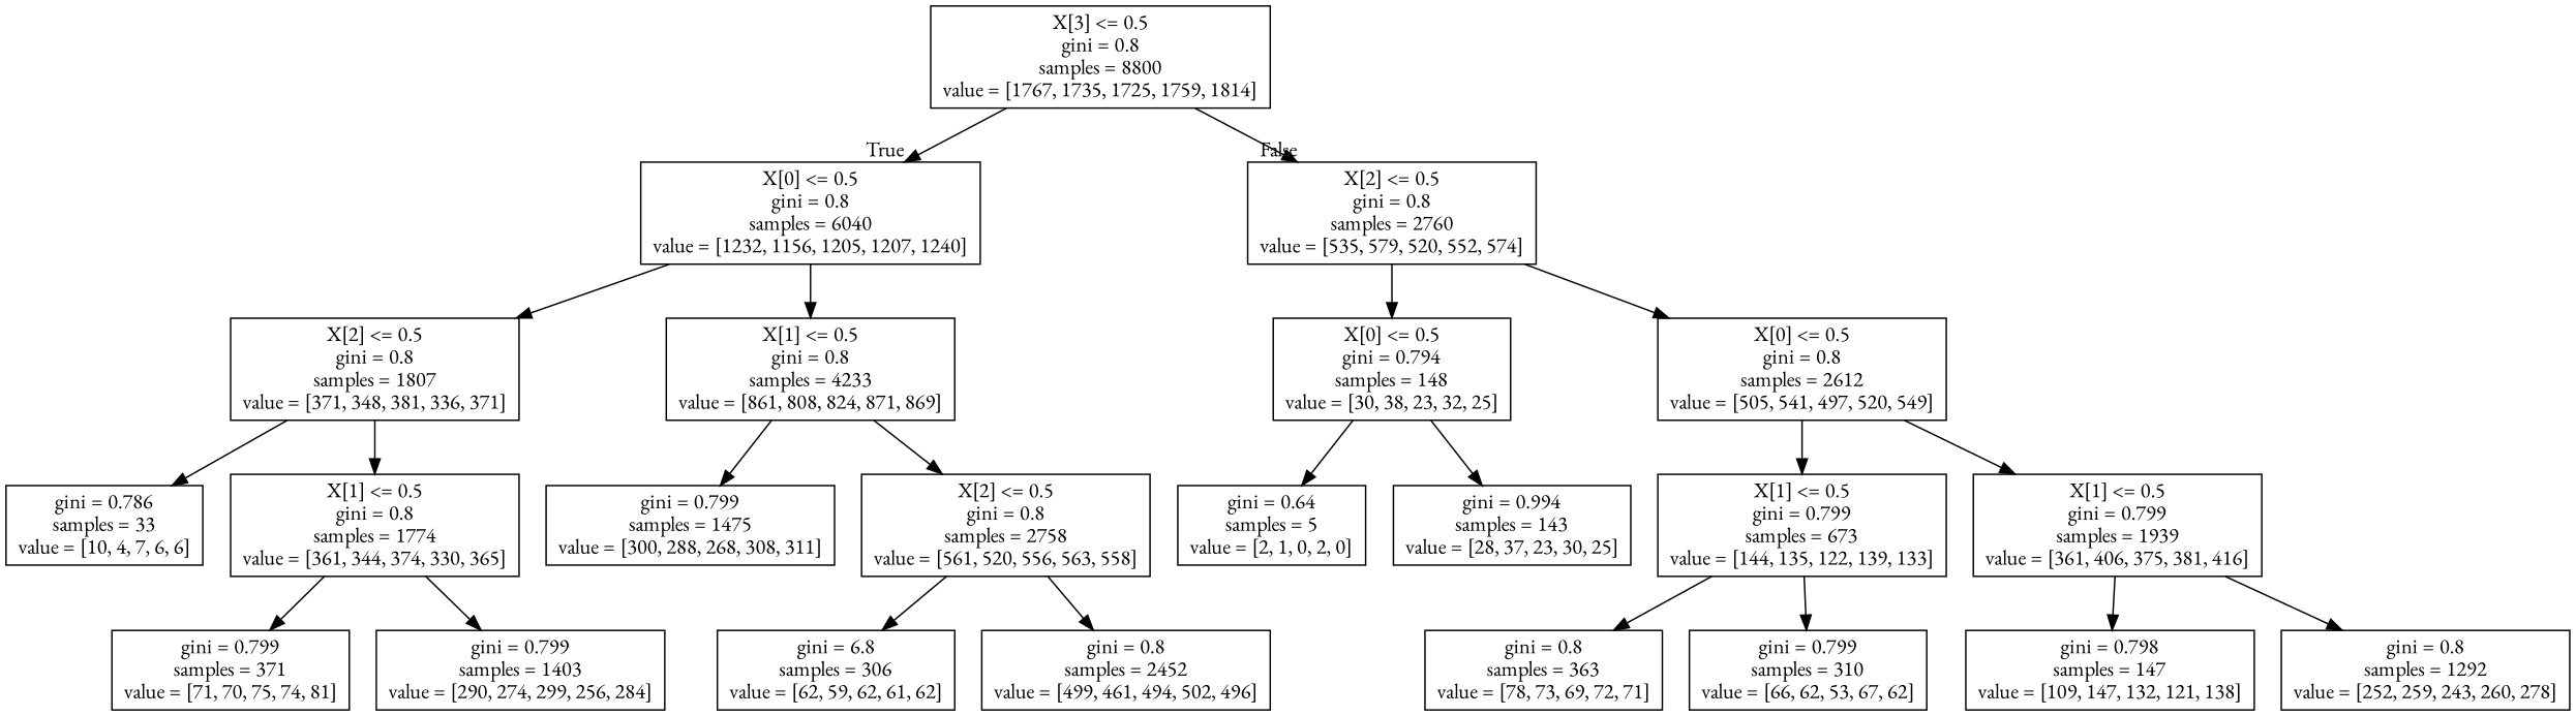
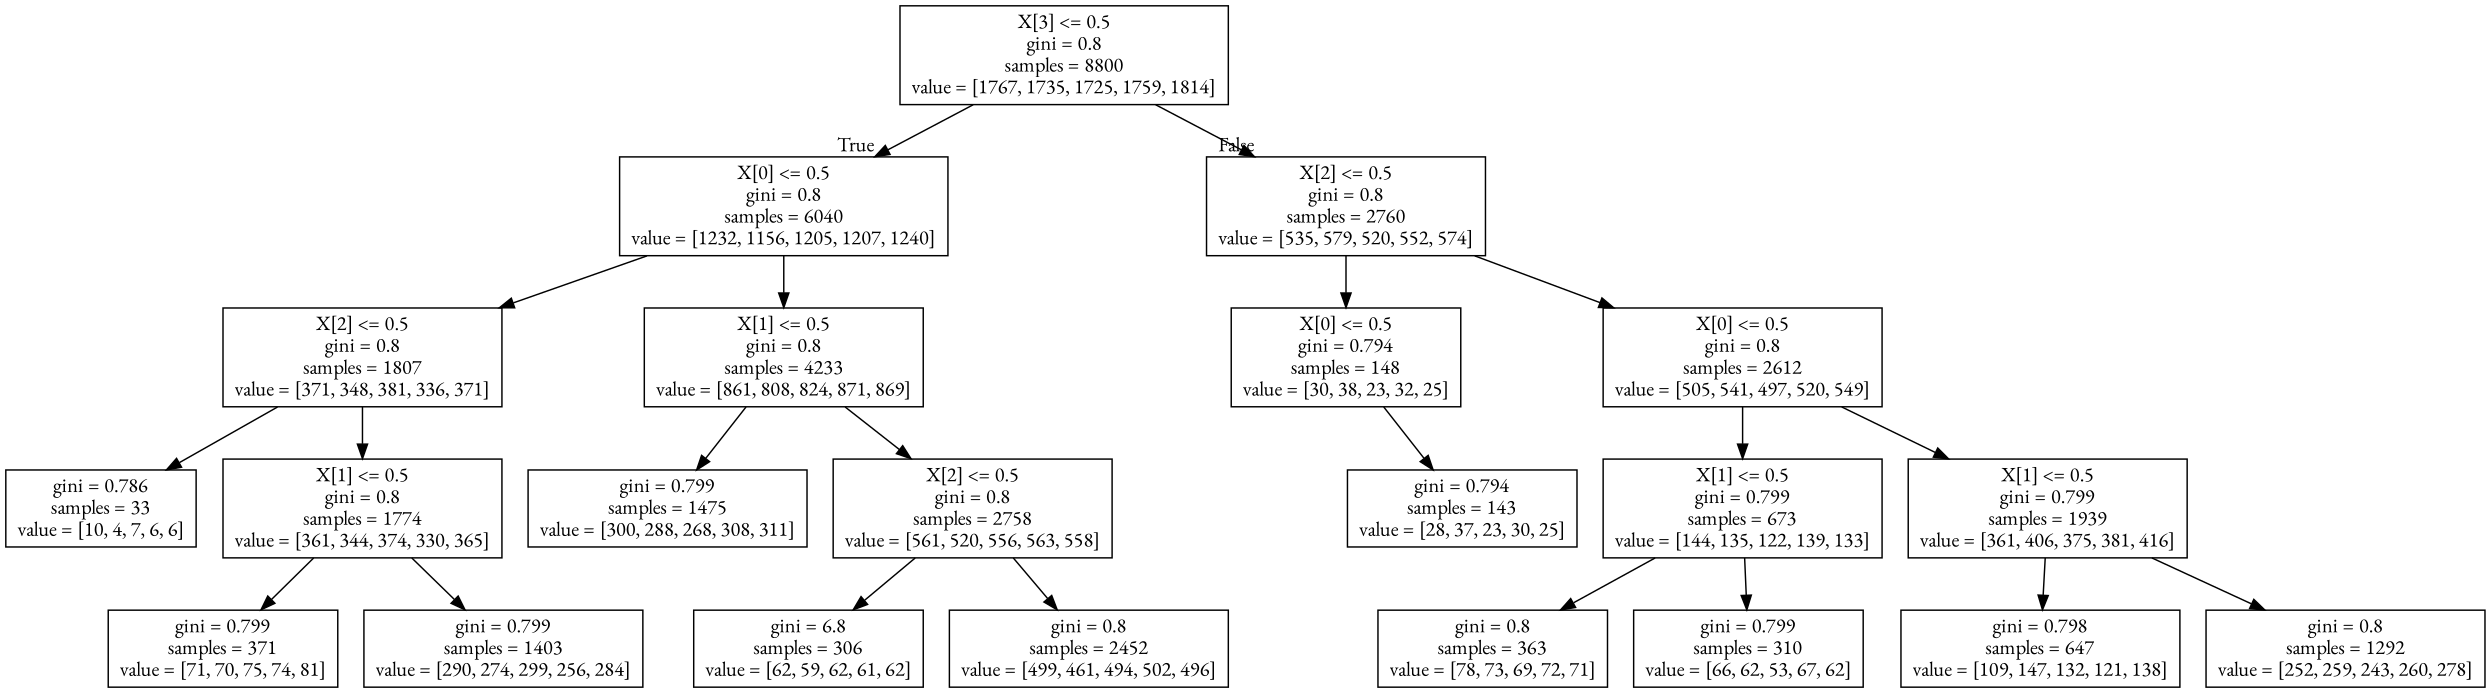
  digraph {
    fontname="EB Garamond"
    node [fontname="EB Garamond" shape=box]
    edge [fontname="EB Garamond"]
    n1 [label="X[3] <= 0.5\ngini = 0.8\nsamples = 8800\nvalue = [1767, 1735, 1725, 1759, 1814]"]
    n2 [label="X[0] <= 0.5\ngini = 0.8\nsamples = 6040\nvalue = [1232, 1156, 1205, 1207, 1240]"]
    n3 [label="X[2] <= 0.5\ngini = 0.8\nsamples = 2760\nvalue = [535, 579, 520, 552, 574]"]
    n4 [label="X[2] <= 0.5\ngini = 0.8\nsamples = 1807\nvalue = [371, 348, 381, 336, 371]"]
    n5 [label="X[1] <= 0.5\ngini = 0.8\nsamples = 4233\nvalue = [861, 808, 824, 871, 869]"]
    n6 [label="X[0] <= 0.5\ngini = 0.794\nsamples = 148\nvalue = [30, 38, 23, 32, 25]"]
    n7 [label="X[0] <= 0.5\ngini = 0.8\nsamples = 2612\nvalue = [505, 541, 497, 520, 549]"]
    n8 [label="gini = 0.786\nsamples = 33\nvalue = [10, 4, 7, 6, 6]"]
    n9 [label="X[1] <= 0.5\ngini = 0.8\nsamples = 1774\nvalue = [361, 344, 374, 330, 365]"]
    n10 [label="gini = 0.799\nsamples = 1475\nvalue = [300, 288, 268, 308, 311]"]
    n11 [label="X[2] <= 0.5\ngini = 0.8\nsamples = 2758\nvalue = [561, 520, 556, 563, 558]"]
    n12 [label="gini = 0.799\nsamples = 371\nvalue = [71, 70, 75, 74, 81]"]
    n13 [label="gini = 0.799\nsamples = 1403\nvalue = [290, 274, 299, 256, 284]"]
    n14 [label="gini = 6.8\nsamples = 306\nvalue = [62, 59, 62, 61, 62]"]
    n15 [label="gini = 0.8\nsamples = 2452\nvalue = [499, 461, 494, 502, 496]"]
-   n16 [label="gini = 0.64\nsamples = 5\nvalue = [2, 1, 0, 2, 0]"]
-   n17 [label="gini = 0.994\nsamples = 143\nvalue = [28, 37, 23, 30, 25]"]
+   n17 [label="gini = 0.794\nsamples = 143\nvalue = [28, 37, 23, 30, 25]"]
    n18 [label="X[1] <= 0.5\ngini = 0.799\nsamples = 673\nvalue = [144, 135, 122, 139, 133]"]
    n19 [label="X[1] <= 0.5\ngini = 0.799\nsamples = 1939\nvalue = [361, 406, 375, 381, 416]"]
    n20 [label="gini = 0.8\nsamples = 363\nvalue = [78, 73, 69, 72, 71]"]
    n21 [label="gini = 0.799\nsamples = 310\nvalue = [66, 62, 53, 67, 62]"]
-   n22 [label="gini = 0.798\nsamples = 147\nvalue = [109, 147, 132, 121, 138]"]
+   n22 [label="gini = 0.798\nsamples = 647\nvalue = [109, 147, 132, 121, 138]"]
    n23 [label="gini = 0.8\nsamples = 1292\nvalue = [252, 259, 243, 260, 278]"]
    n1 -> n2 [headlabel=True labelangle=45 labeldistance=2.5]
    n1 -> n3 [headlabel=False labelangle=-45 labeldistance=2.5]
    n2 -> n4
    n2 -> n5
    n3 -> n6
    n3 -> n7
    n4 -> n8
    n4 -> n9
    n5 -> n10
    n5 -> n11
-   n6 -> n16
    n6 -> n17
    n7 -> n18
    n7 -> n19
    n9 -> n12
    n9 -> n13
    n11 -> n14
    n11 -> n15
    n18 -> n20
    n18 -> n21
    n19 -> n22
    n19 -> n23
  }
